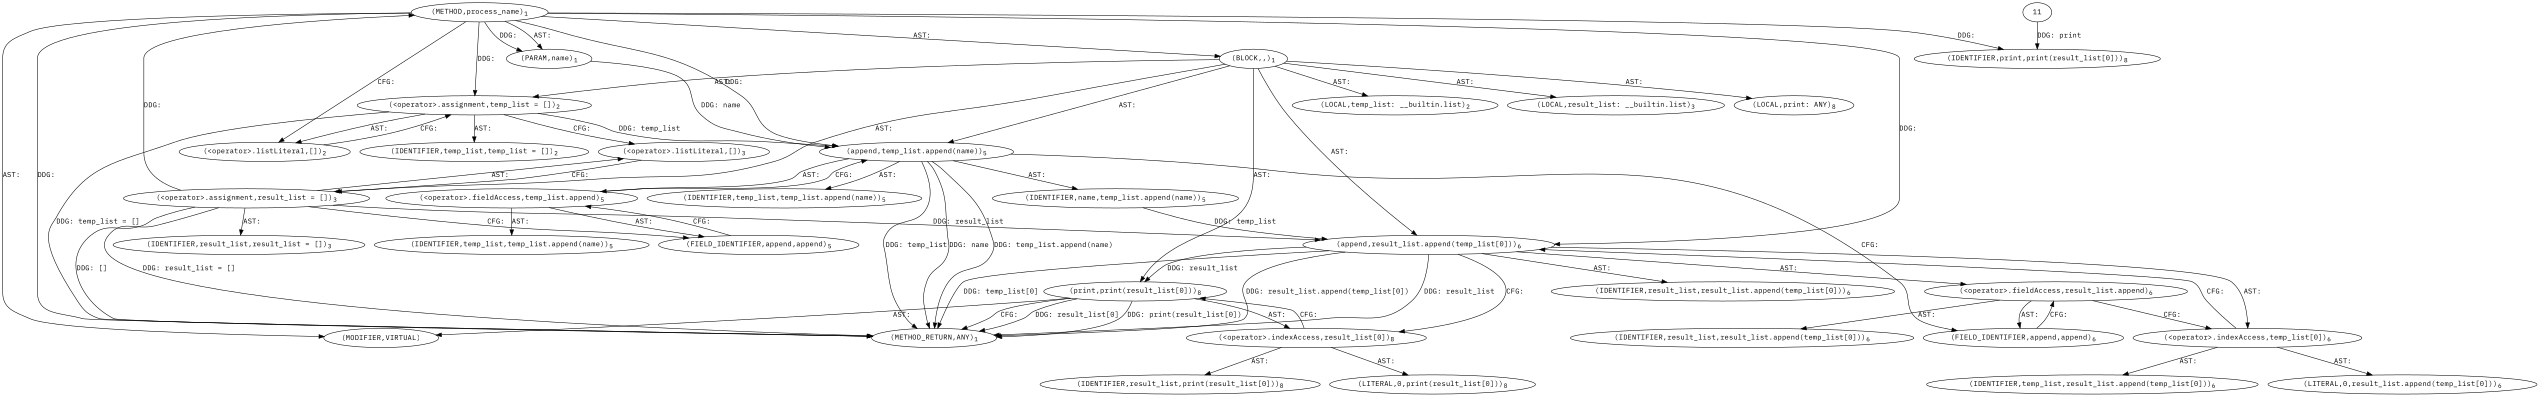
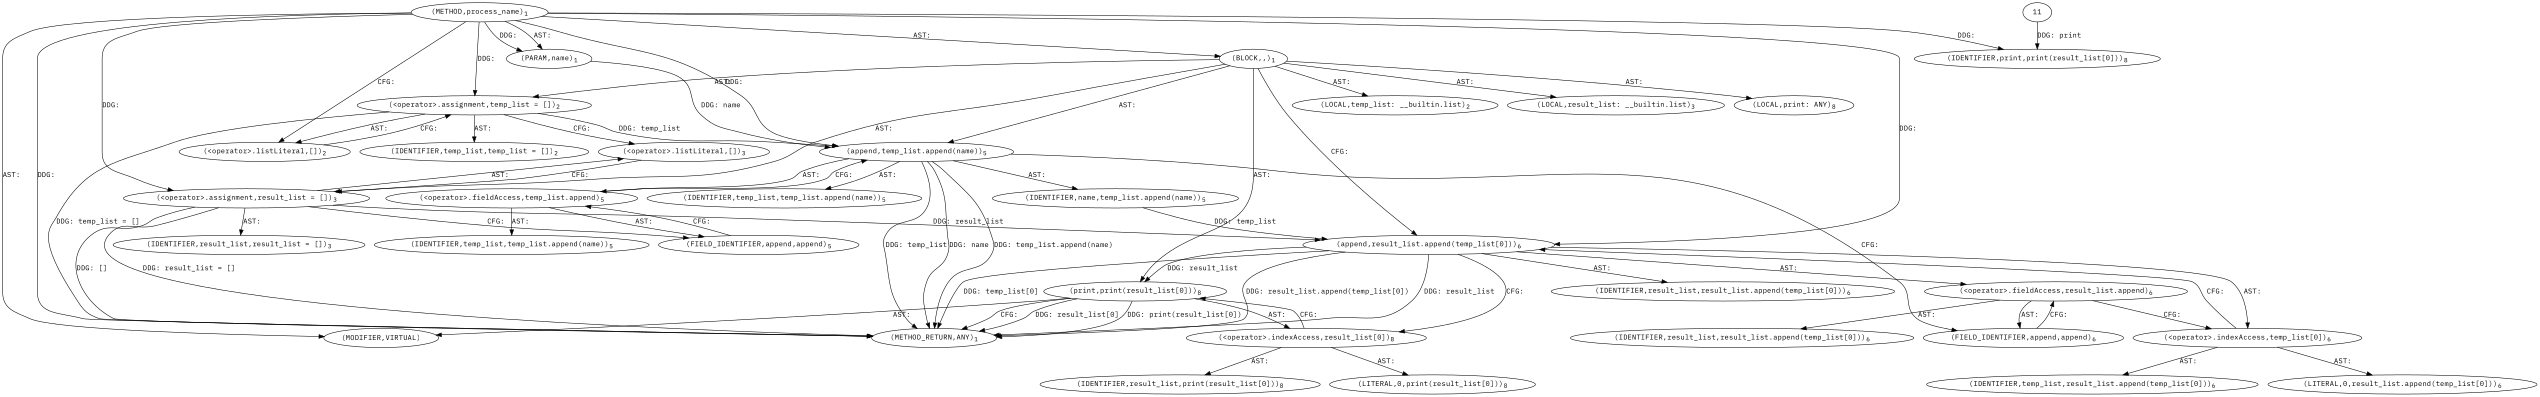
  digraph {
    fontname="IBM Plex Mono"
    node [fontname="IBM Plex Mono"]
    edge [fontname="IBM Plex Mono"]
    n1 [label=<(METHOD,process_name)<SUB>1</SUB>>]
    n2 [label=<(BLOCK,,)<SUB>1</SUB>>]
    n3 [label=<(&lt;operator&gt;.assignment,temp_list = [])<SUB>2</SUB>>]
    n4 [label=<(&lt;operator&gt;.listLiteral,[])<SUB>2</SUB>>]
    n5 [label=<(&lt;operator&gt;.assignment,result_list = [])<SUB>3</SUB>>]
    n6 [label=<(append,temp_list.append(name))<SUB>5</SUB>>]
    n7 [label=<(append,result_list.append(temp_list[0]))<SUB>6</SUB>>]
    n8 [label=<(IDENTIFIER,print,print(result_list[0]))<SUB>8</SUB>>]
    n9 [label=<(MODIFIER,VIRTUAL)>]
    n10 [label=<(PARAM,name)<SUB>1</SUB>>]
    n11 [label=<(METHOD_RETURN,ANY)<SUB>1</SUB>>]
    n12 [label=<(print,print(result_list[0]))<SUB>8</SUB>>]
    n13 [label=<(LOCAL,temp_list: __builtin.list)<SUB>2</SUB>>]
    n14 [label=<(LOCAL,result_list: __builtin.list)<SUB>3</SUB>>]
    n15 [label=<(LOCAL,print: ANY)<SUB>8</SUB>>]
    n16 [label=<(IDENTIFIER,temp_list,temp_list = [])<SUB>2</SUB>>]
    n17 [label=<(&lt;operator&gt;.listLiteral,[])<SUB>3</SUB>>]
    n18 [label=<(IDENTIFIER,result_list,result_list = [])<SUB>3</SUB>>]
    n19 [label=<(FIELD_IDENTIFIER,append,append)<SUB>5</SUB>>]
    n20 [label=<(&lt;operator&gt;.fieldAccess,temp_list.append)<SUB>5</SUB>>]
    n21 [label=<(IDENTIFIER,temp_list,temp_list.append(name))<SUB>5</SUB>>]
    n22 [label=<(IDENTIFIER,name,temp_list.append(name))<SUB>5</SUB>>]
    n23 [label=<(FIELD_IDENTIFIER,append,append)<SUB>6</SUB>>]
    n24 [label=<(&lt;operator&gt;.fieldAccess,result_list.append)<SUB>6</SUB>>]
    n25 [label=<(IDENTIFIER,result_list,result_list.append(temp_list[0]))<SUB>6</SUB>>]
    n26 [label=<(&lt;operator&gt;.indexAccess,temp_list[0])<SUB>6</SUB>>]
    n27 [label=<(&lt;operator&gt;.indexAccess,result_list[0])<SUB>8</SUB>>]
    n28 [label=<(IDENTIFIER,temp_list,temp_list.append(name))<SUB>5</SUB>>]
    n29 [label=<(IDENTIFIER,result_list,result_list.append(temp_list[0]))<SUB>6</SUB>>]
    n30 [label=<(IDENTIFIER,temp_list,result_list.append(temp_list[0]))<SUB>6</SUB>>]
    n31 [label=<(LITERAL,0,result_list.append(temp_list[0]))<SUB>6</SUB>>]
    n32 [label=<(IDENTIFIER,result_list,print(result_list[0]))<SUB>8</SUB>>]
    n33 [label=<(LITERAL,0,print(result_list[0]))<SUB>8</SUB>>]
    n34 [label=11]
    n1 -> n2 [label="AST: "]
    n1 -> n3 [label="DDG: "]
    n1 -> n4 [label="CFG: "]
-   n5 -> n1 [label="DDG: "]
+   n1 -> n5 [label="DDG: "]
    n1 -> n6 [label="DDG: "]
    n1 -> n7 [label="DDG: "]
    n1 -> n8 [label="DDG: "]
    n1 -> n9 [label="AST: "]
    n1 -> n10 [label="AST: "]
    n1 -> n10 [label="DDG: "]
    n1 -> n11 [label="DDG: "]
    n2 -> n3 [label="AST: "]
    n2 -> n5 [label="AST: "]
    n2 -> n6 [label="AST: "]
-   n2 -> n7 [label="AST: "]
+   n2 -> n7 [label="CFG: "]
    n2 -> n12 [label="AST: "]
    n2 -> n13 [label="AST: "]
    n2 -> n14 [label="AST: "]
    n2 -> n15 [label="AST: "]
    n3 -> n4 [label="AST: "]
    n3 -> n6 [label="DDG: temp_list"]
    n3 -> n11 [label="DDG: temp_list = []"]
    n3 -> n16 [label="AST: "]
    n3 -> n17 [label="CFG: "]
    n4 -> n3 [label="CFG: "]
    n5 -> n7 [label="DDG: result_list"]
    n5 -> n11 [label="DDG: []"]
    n5 -> n11 [label="DDG: result_list = []"]
    n5 -> n17 [label="AST: "]
    n5 -> n18 [label="AST: "]
    n5 -> n19 [label="CFG: "]
    n6 -> n11 [label="DDG: temp_list"]
    n6 -> n11 [label="DDG: name"]
    n6 -> n11 [label="DDG: temp_list.append(name)"]
    n6 -> n20 [label="AST: "]
    n6 -> n21 [label="AST: "]
    n6 -> n22 [label="AST: "]
    n6 -> n23 [label="CFG: "]
    n7 -> n11 [label="DDG: result_list"]
    n7 -> n11 [label="DDG: temp_list[0]"]
    n7 -> n11 [label="DDG: result_list.append(temp_list[0])"]
    n7 -> n12 [label="DDG: result_list"]
    n7 -> n24 [label="AST: "]
    n7 -> n25 [label="AST: "]
    n7 -> n26 [label="AST: "]
    n7 -> n27 [label="CFG: "]
    n10 -> n6 [label="DDG: name"]
    n12 -> n9 [label="AST: "]
    n12 -> n11 [label="CFG: "]
    n12 -> n11 [label="DDG: result_list[0]"]
    n12 -> n11 [label="DDG: print(result_list[0])"]
    n12 -> n27 [label="AST: "]
    n17 -> n5 [label="CFG: "]
    n19 -> n20 [label="CFG: "]
    n20 -> n6 [label="CFG: "]
    n20 -> n19 [label="AST: "]
    n20 -> n28 [label="AST: "]
    n22 -> n7 [label="DDG: temp_list"]
    n23 -> n24 [label="CFG: "]
    n24 -> n23 [label="AST: "]
    n24 -> n26 [label="CFG: "]
    n24 -> n29 [label="AST: "]
    n26 -> n7 [label="CFG: "]
    n26 -> n30 [label="AST: "]
    n26 -> n31 [label="AST: "]
    n27 -> n12 [label="CFG: "]
    n27 -> n32 [label="AST: "]
    n27 -> n33 [label="AST: "]
    n34 -> n8 [label="DDG: print"]
  }
